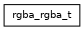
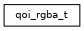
  digraph {
    rankdir=LR
-   n1 [color=black fillcolor=white fontname=Helvetica fontsize=10 height=0.2 label=rgba_rgba_t shape=record style=filled width=0.4]
+   n1 [color=black fillcolor=white fontname=Helvetica fontsize=10 height=0.2 label=qoi_rgba_t shape=record style=filled width=0.4]
  }
